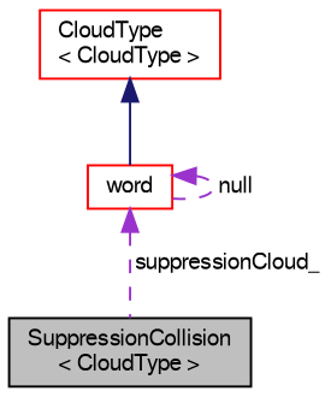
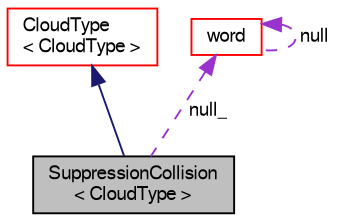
  digraph {
    node [color=red fontname=FreeSans fontsize=10 shape=record]
    edge [color=darkorchid3 dir=back fontname=FreeSans fontsize=10 labelfontname=FreeSans labelfontsize=10 style=dashed]
    n1 [color=black fillcolor=grey75 fontcolor=black height=0.2 label="SuppressionCollision\l\< CloudType \>" style=filled width=0.4]
    n2 [height=0.2 label="CloudType\l\< CloudType \>" width=0.4]
    n3 [height=0.2 label=word width=0.4]
-   n2 -> n3 [color=midnightblue style=solid]
-   n3 -> n1 [label=" suppressionCloud_"]
+   n2 -> n1 [color=midnightblue style=solid]
+   n3 -> n1 [label=" null_"]
    n3 -> n3 [label=" null"]
  }
